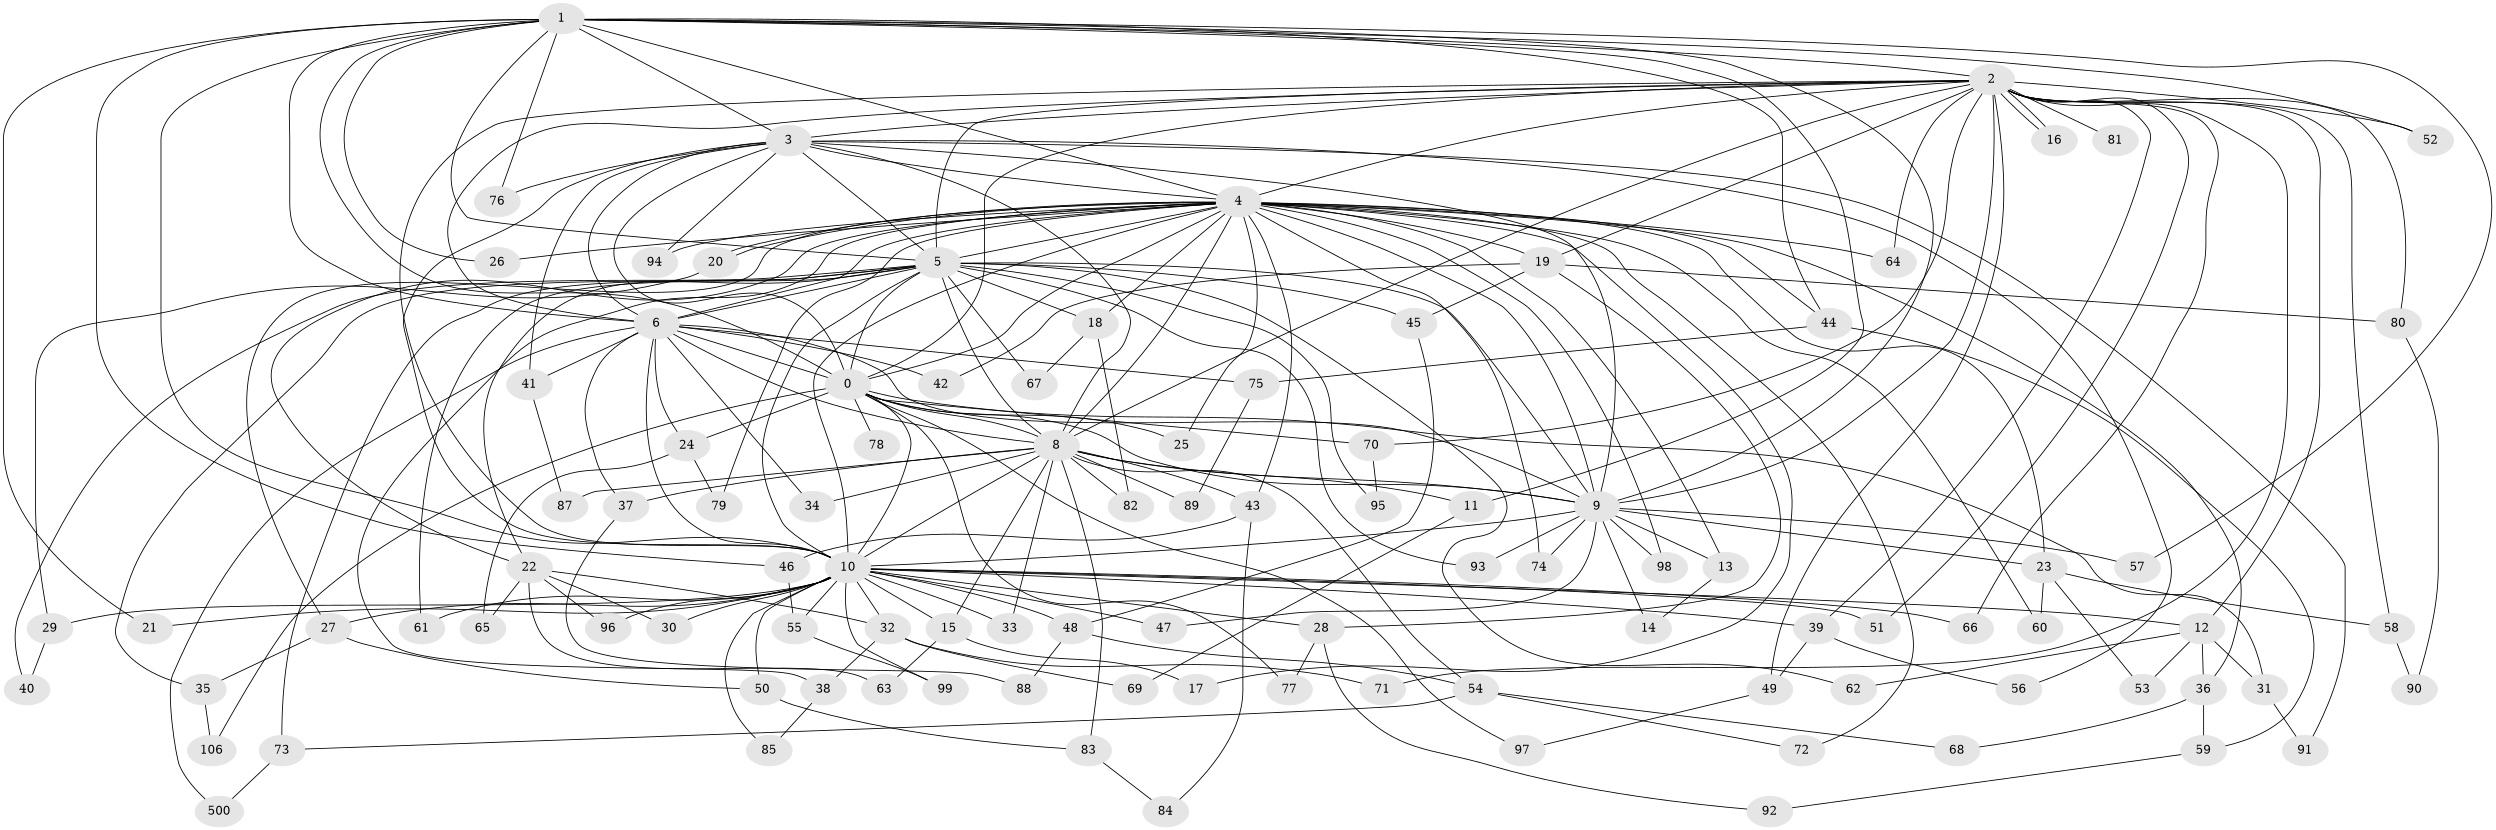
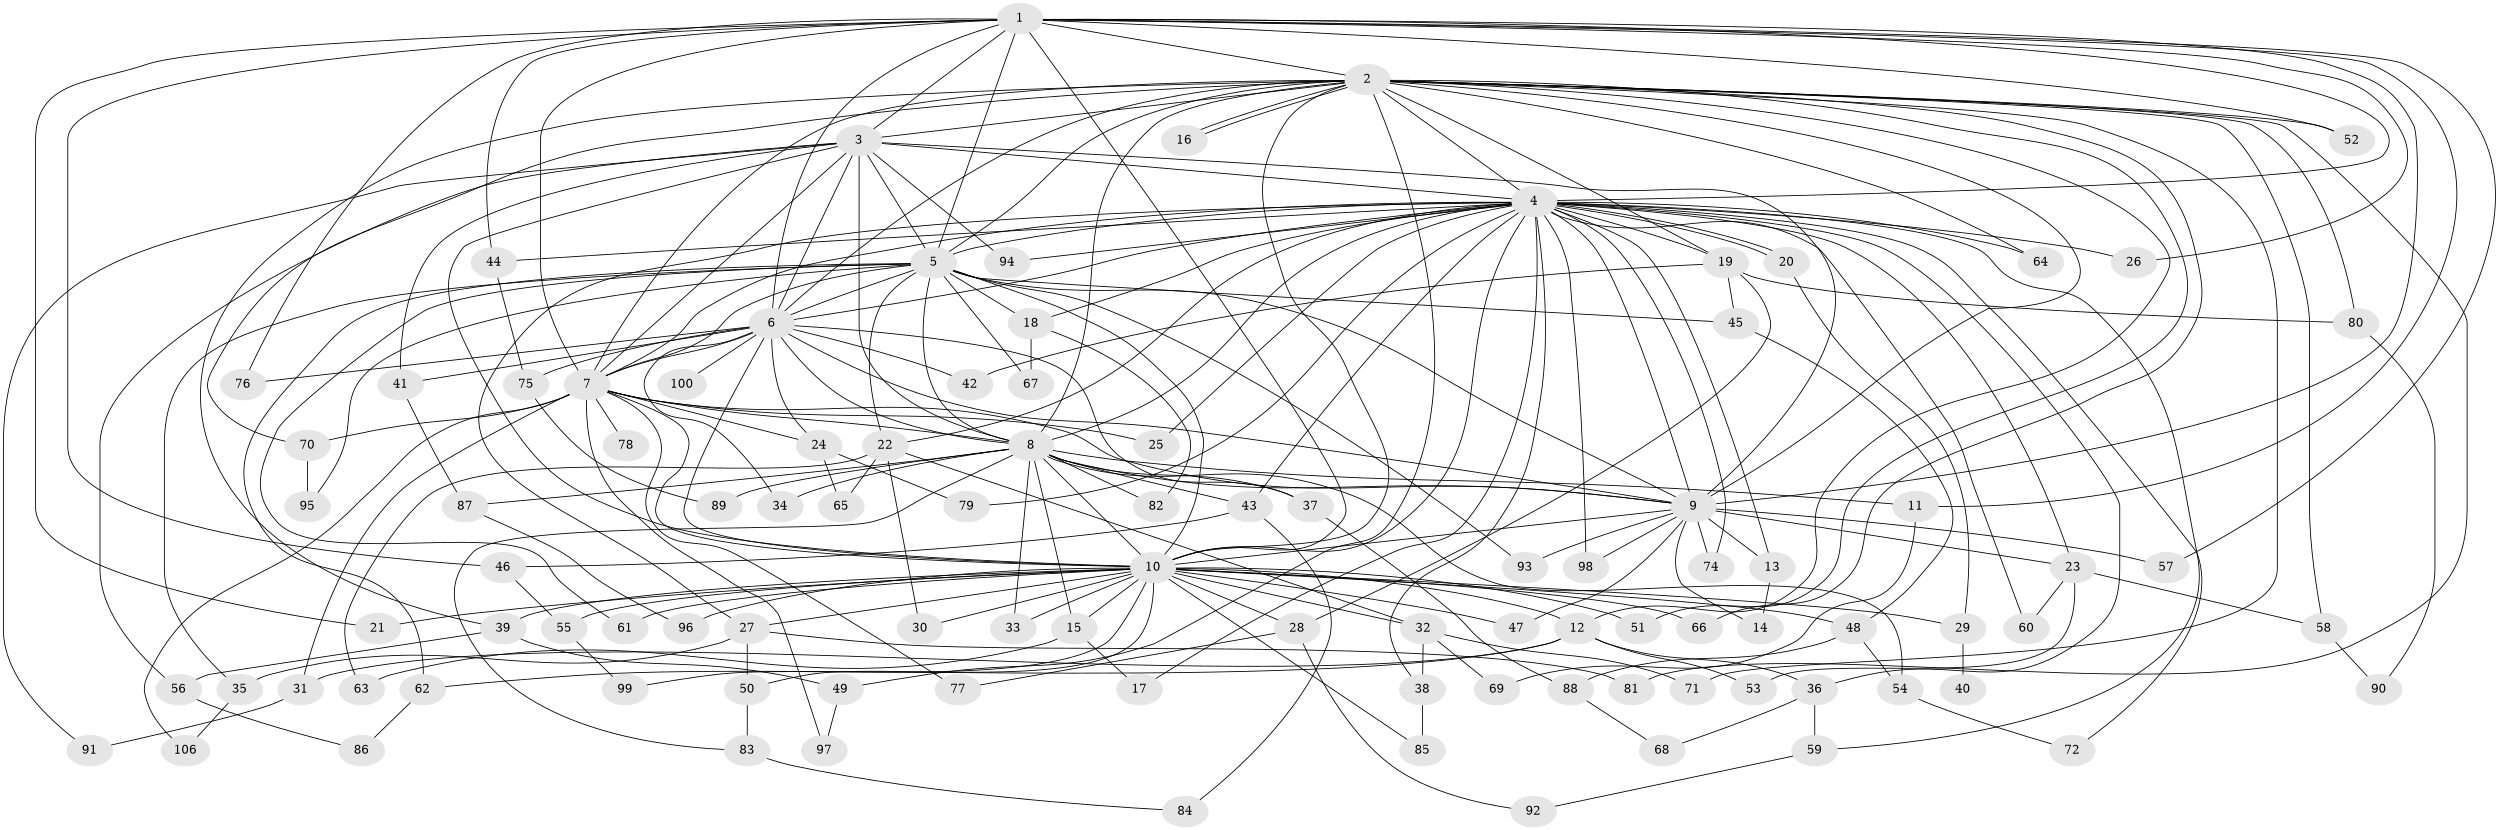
  graph {
    node [color=gray90 style=filled]
    1
    2
    3
    4
    5
    6
-   7 [label=0]
+   7
    9
    10
    11
    21
    26
    44
    46
    52
    57
    76
    8
    12
    16
    19
    39
    49
    51
    58
    64
    66
    70
    71
    80
    81
    41
    56
    91
    94
    13
    17
    18
    20
    22
    23
    25
    27
    36
    38
    43
    59
    60
    72
    74
    79
    98
    35
    40
    45
    61
    62
    67
-   73
    93
    95
    24
    34
    37
    42
    75
-   100 [label=500]
+   100
    31
    77
    78
    97
    n72 [label=106]
    15
    33
    54
    82
    83
    87
    89
    14
    47
    28
    29
    30
    32
    48
    50
    55
    85
    96
    99
    69
    53
    90
+   86
    63
    65
    68
    84
    92
    88
    1 -- 2
    1 -- 3
    1 -- 4
    1 -- 5
    1 -- 6
    1 -- 7
    1 -- 9
    1 -- 10
    1 -- 11
    1 -- 21
    1 -- 26
    1 -- 44
    1 -- 46
    1 -- 52
    1 -- 57
    1 -- 76
    2 -- 3
    2 -- 4
    2 -- 5
    2 -- 6
    2 -- 7
    2 -- 9
    2 -- 10
    2 -- 52
    2 -- 8
    2 -- 12
    2 -- 16
    2 -- 16
    2 -- 19
    2 -- 39
    2 -- 49
    2 -- 51
    2 -- 58
    2 -- 64
    2 -- 66
    2 -- 70
    2 -- 71
    2 -- 80
    2 -- 81
    3 -- 4
    3 -- 5
    3 -- 6
    3 -- 7
    3 -- 9
    3 -- 10
-   3 -- 76
+   6 -- 76
    3 -- 8
    3 -- 41
    3 -- 56
    3 -- 91
    3 -- 94
    4 -- 5
    4 -- 6
    4 -- 7
    4 -- 9
    4 -- 10
    4 -- 26
    4 -- 44
    4 -- 8
    4 -- 19
    4 -- 64
    4 -- 94
    4 -- 13
    4 -- 17
    4 -- 18
    4 -- 20
    4 -- 20
    4 -- 22
    4 -- 23
    4 -- 25
    4 -- 27
    4 -- 36
    4 -- 38
    4 -- 43
-   44 -- 59
+   4 -- 59
    4 -- 60
    4 -- 72
    4 -- 74
    4 -- 79
    4 -- 98
    5 -- 6
    5 -- 7
    5 -- 9
    5 -- 10
    5 -- 8
    5 -- 18
    5 -- 22
    5 -- 35
-   5 -- 40
    5 -- 45
    5 -- 61
    5 -- 62
    5 -- 67
-   5 -- 73
    5 -- 93
    5 -- 95
    6 -- 7
    6 -- 9
    6 -- 10
    6 -- 8
    6 -- 41
    6 -- 24
    6 -- 34
    6 -- 37
    6 -- 42
    6 -- 75
    6 -- 100
    7 -- 9
    7 -- 10
    7 -- 8
    7 -- 70
    7 -- 25
    7 -- 24
    7 -- 31
    7 -- 77
    7 -- 78
    7 -- 97
    7 -- n72
    9 -- 10
    9 -- 57
    9 -- 13
    9 -- 23
    9 -- 74
    9 -- 98
    9 -- 93
    9 -- 14
    9 -- 47
    10 -- 21
    10 -- 12
    10 -- 39
    10 -- 51
    10 -- 66
    10 -- 27
    10 -- 61
    10 -- 15
    10 -- 33
    10 -- 47
    10 -- 28
    10 -- 29
    10 -- 30
    10 -- 32
    10 -- 48
    10 -- 50
    10 -- 55
    10 -- 85
    10 -- 96
    10 -- 99
    11 -- 69
    44 -- 75
    46 -- 55
    8 -- 9
    8 -- 10
    8 -- 11
    8 -- 43
    8 -- 34
    8 -- 37
    8 -- 15
    8 -- 33
    8 -- 54
    8 -- 82
    8 -- 83
    8 -- 87
    8 -- 89
    12 -- 36
    12 -- 62
    12 -- 31
    12 -- 53
    19 -- 80
    19 -- 45
    19 -- 42
    19 -- 28
    39 -- 49
    39 -- 56
    49 -- 97
    58 -- 90
    70 -- 95
    80 -- 90
    41 -- 87
+   56 -- 86
    13 -- 14
    18 -- 67
    18 -- 82
    20 -- 29
    22 -- 30
    22 -- 32
    22 -- 63
    22 -- 65
    23 -- 58
    23 -- 60
    23 -- 53
+   27 -- 81
    27 -- 35
    27 -- 50
    36 -- 59
    36 -- 68
    38 -- 85
    43 -- 46
    43 -- 84
    59 -- 92
    35 -- n72
    45 -- 48
-   73 -- 100
+   62 -- 86
    24 -- 79
    24 -- 65
    37 -- 88
    75 -- 89
    31 -- 91
    15 -- 17
    15 -- 63
    54 -- 72
-   54 -- 73
-   54 -- 68
+   88 -- 68
    83 -- 84
-   22 -- 96
+   87 -- 96
    28 -- 77
    28 -- 92
    29 -- 40
    32 -- 71
    32 -- 38
    32 -- 69
    48 -- 54
    48 -- 88
    50 -- 83
    55 -- 99
  }
